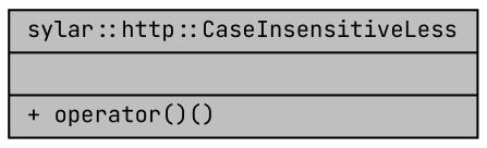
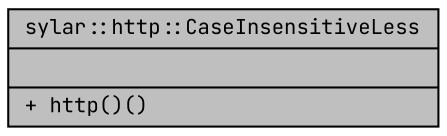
  digraph {
    fontname="JetBrains Mono"
-   n1 [color=black fillcolor=grey75 fontcolor=black fontname="JetBrains Mono" fontsize=10 height=0.2 label="{sylar::http::CaseInsensitiveLess\n||+ operator()()\l}" shape=record style=filled width=0.4]
+   n1 [color=black fillcolor=grey75 fontcolor=black fontname="JetBrains Mono" fontsize=10 height=0.2 label="{sylar::http::CaseInsensitiveLess\n||+ http()()\l}" shape=record style=filled width=0.4]
  }
